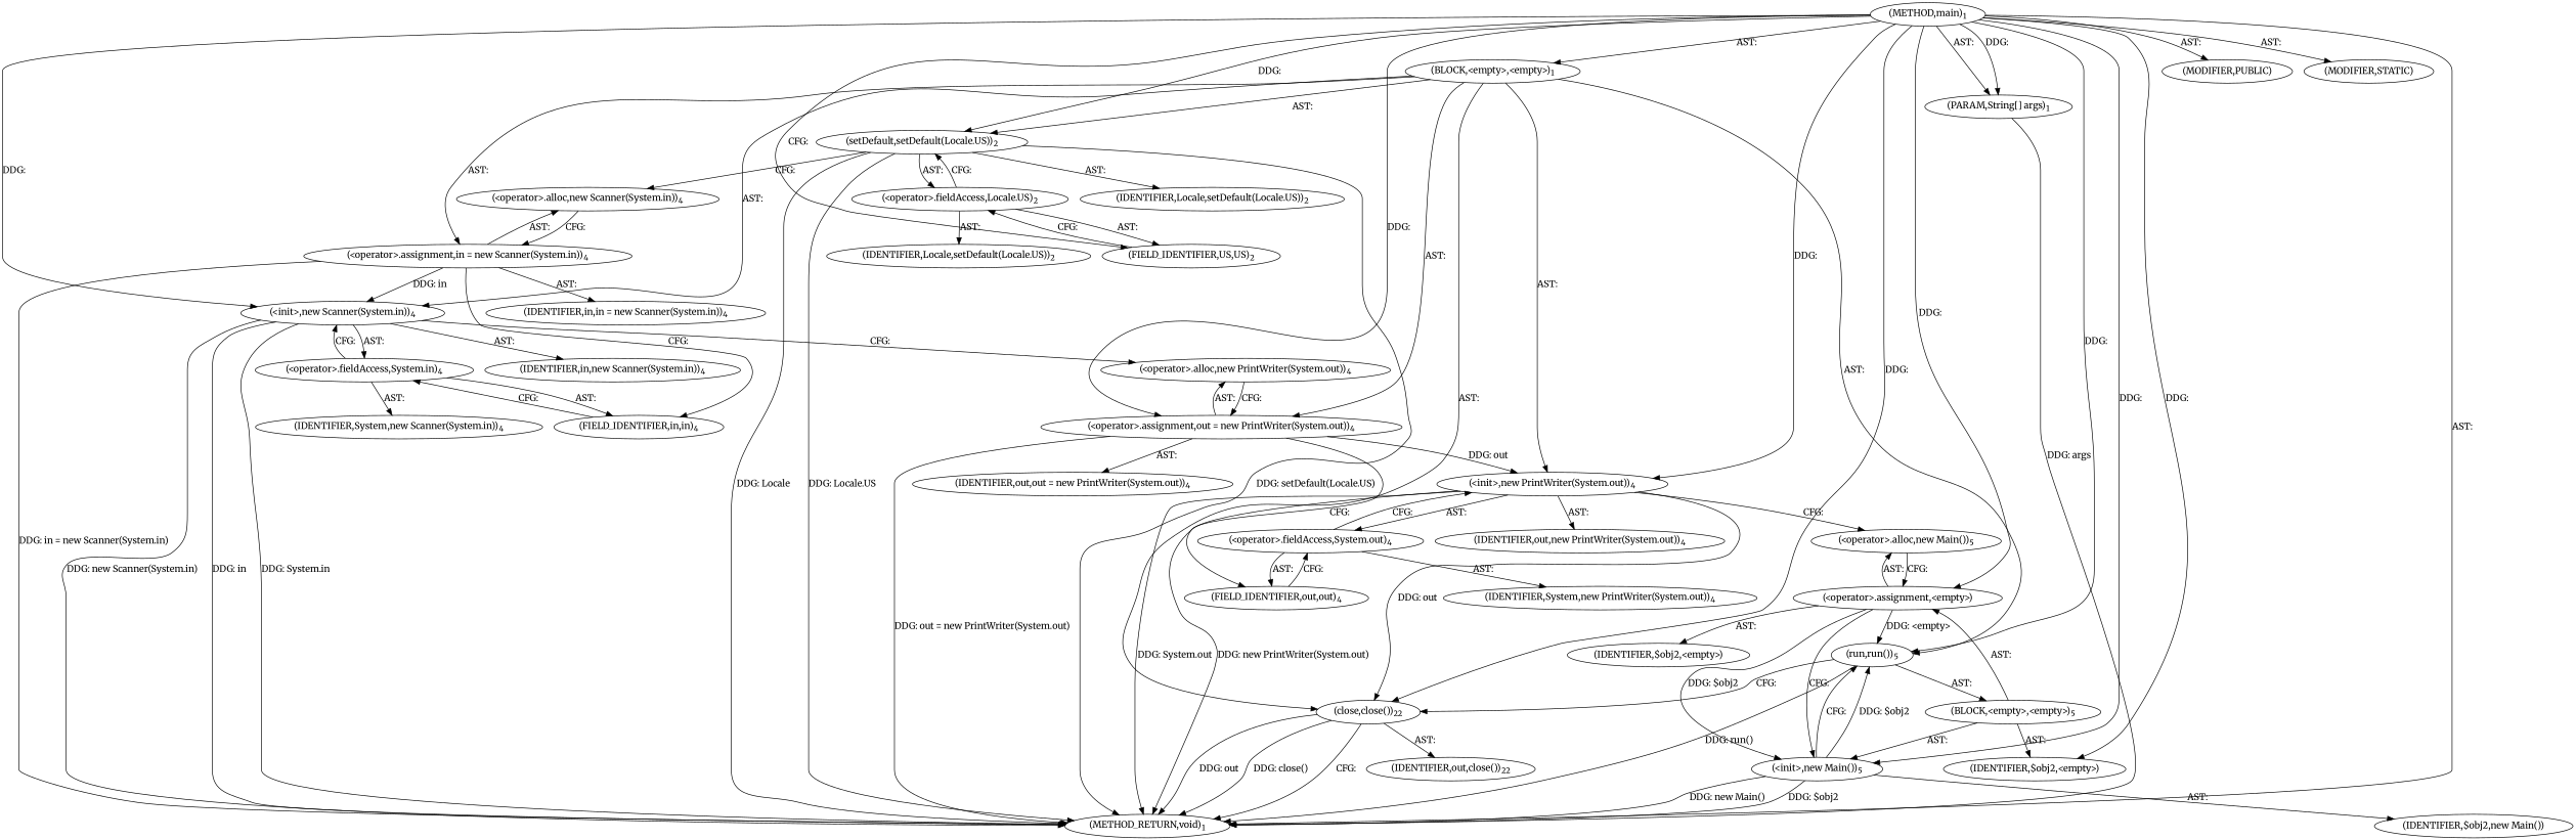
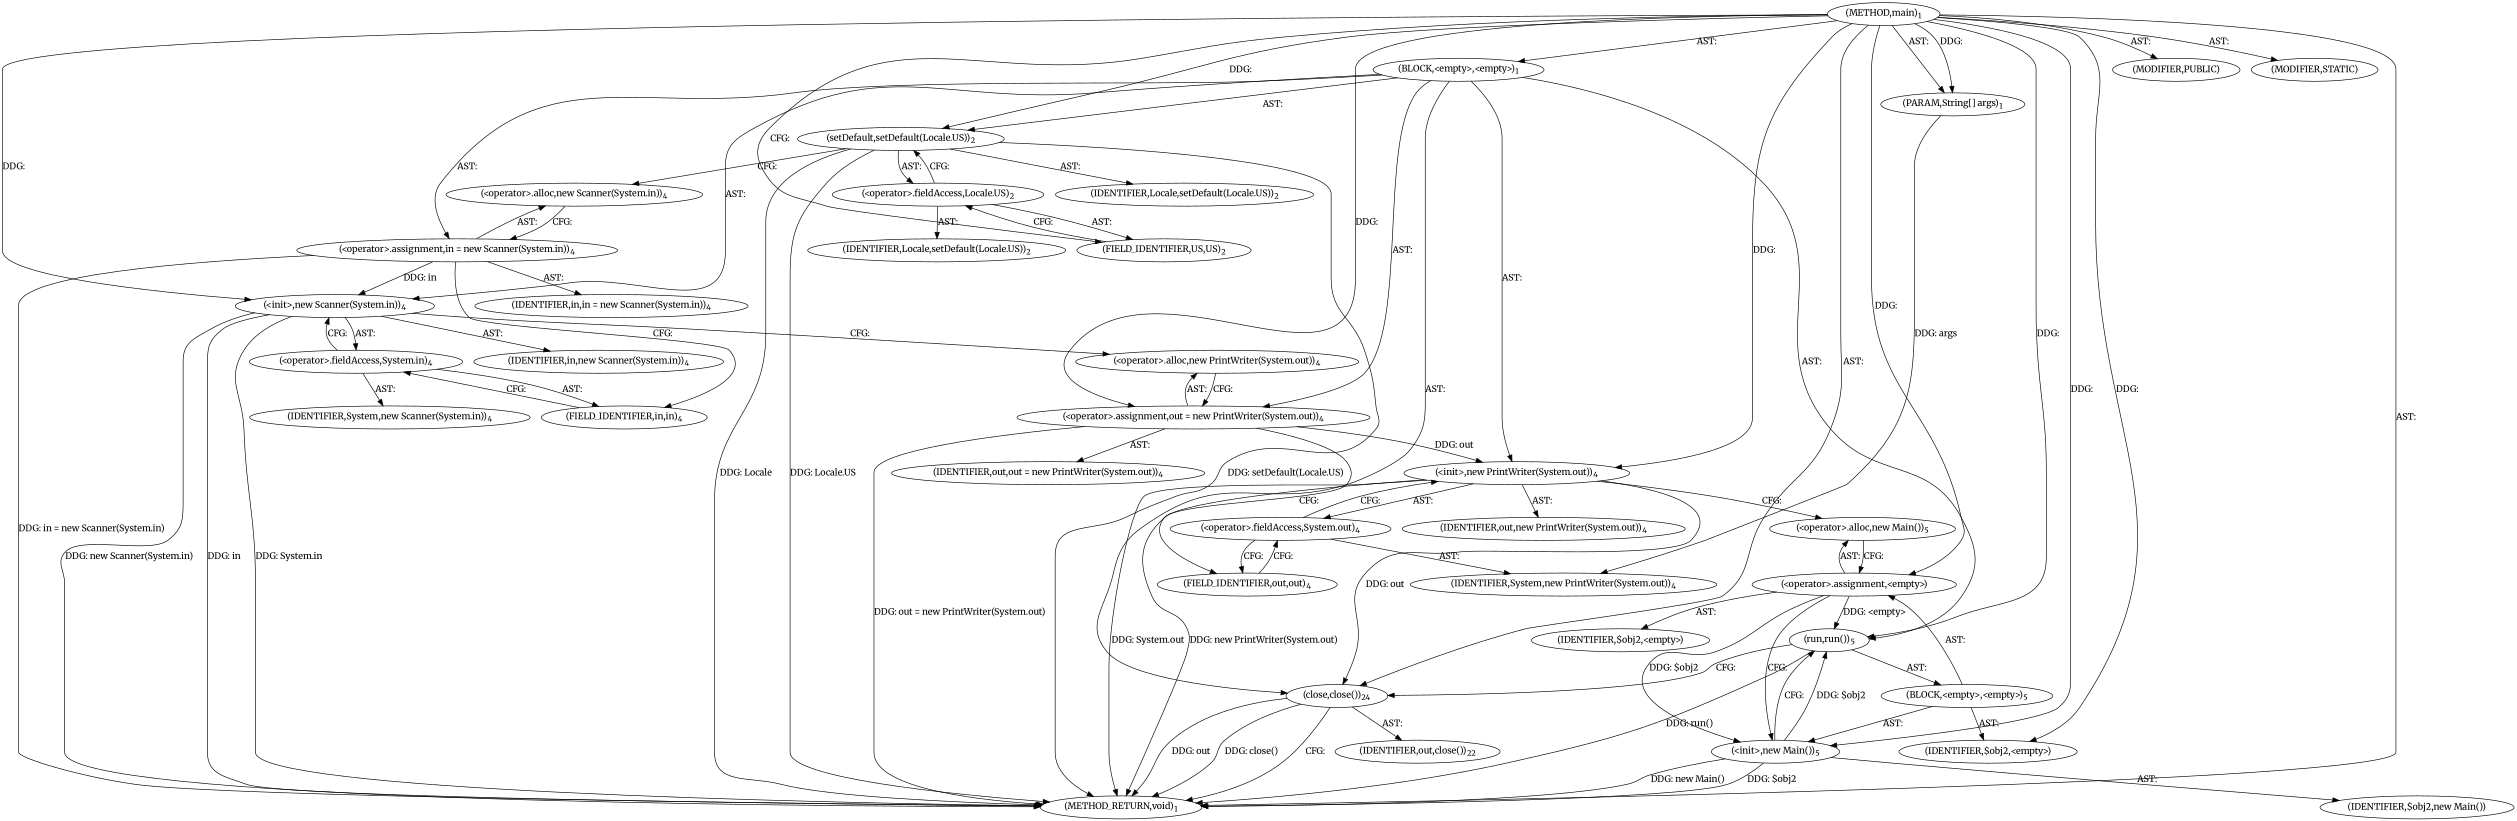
  digraph {
    fontname=Merriweather
    node [fontname=Merriweather]
    edge [fontname=Merriweather]
    n1 [label=<(METHOD,main)<SUB>1</SUB>>]
    n2 [label=<(PARAM,String[] args)<SUB>1</SUB>>]
    n3 [label=<(BLOCK,&lt;empty&gt;,&lt;empty&gt;)<SUB>1</SUB>>]
    n4 [label=<(setDefault,setDefault(Locale.US))<SUB>2</SUB>>]
    n5 [label=<(FIELD_IDENTIFIER,US,US)<SUB>2</SUB>>]
    n6 [label=<(&lt;init&gt;,new Scanner(System.in))<SUB>4</SUB>>]
    n7 [label=<(&lt;operator&gt;.assignment,out = new PrintWriter(System.out))<SUB>4</SUB>>]
    n8 [label=<(&lt;init&gt;,new PrintWriter(System.out))<SUB>4</SUB>>]
    n9 [label=<(run,run())<SUB>5</SUB>>]
    n10 [label=<(&lt;operator&gt;.assignment,&lt;empty&gt;)>]
    n11 [label=<(&lt;init&gt;,new Main())<SUB>5</SUB>>]
    n12 [label=<(IDENTIFIER,$obj2,&lt;empty&gt;)>]
-   n13 [label=<(close,close())<SUB>22</SUB>>]
+   n13 [label=<(close,close())<SUB>24</SUB>>]
    n14 [label=<(MODIFIER,PUBLIC)>]
    n15 [label=<(MODIFIER,STATIC)>]
    n16 [label=<(METHOD_RETURN,void)<SUB>1</SUB>>]
    n17 [label=<(&lt;operator&gt;.assignment,in = new Scanner(System.in))<SUB>4</SUB>>]
    n18 [label=<(IDENTIFIER,Locale,setDefault(Locale.US))<SUB>2</SUB>>]
    n19 [label=<(&lt;operator&gt;.fieldAccess,Locale.US)<SUB>2</SUB>>]
    n20 [label=<(&lt;operator&gt;.alloc,new Scanner(System.in))<SUB>4</SUB>>]
    n21 [label=<(IDENTIFIER,in,in = new Scanner(System.in))<SUB>4</SUB>>]
    n22 [label=<(FIELD_IDENTIFIER,in,in)<SUB>4</SUB>>]
    n23 [label=<(IDENTIFIER,in,new Scanner(System.in))<SUB>4</SUB>>]
    n24 [label=<(&lt;operator&gt;.fieldAccess,System.in)<SUB>4</SUB>>]
    n25 [label=<(&lt;operator&gt;.alloc,new PrintWriter(System.out))<SUB>4</SUB>>]
    n26 [label=<(IDENTIFIER,out,out = new PrintWriter(System.out))<SUB>4</SUB>>]
    n27 [label=<(FIELD_IDENTIFIER,out,out)<SUB>4</SUB>>]
    n28 [label=<(IDENTIFIER,out,new PrintWriter(System.out))<SUB>4</SUB>>]
    n29 [label=<(&lt;operator&gt;.fieldAccess,System.out)<SUB>4</SUB>>]
    n30 [label=<(&lt;operator&gt;.alloc,new Main())<SUB>5</SUB>>]
    n31 [label=<(BLOCK,&lt;empty&gt;,&lt;empty&gt;)<SUB>5</SUB>>]
    n32 [label=<(IDENTIFIER,$obj2,&lt;empty&gt;)>]
    n33 [label=<(IDENTIFIER,$obj2,new Main())>]
    n34 [label=<(IDENTIFIER,out,close())<SUB>22</SUB>>]
    n35 [label=<(IDENTIFIER,Locale,setDefault(Locale.US))<SUB>2</SUB>>]
    n36 [label=<(IDENTIFIER,System,new Scanner(System.in))<SUB>4</SUB>>]
    n37 [label=<(IDENTIFIER,System,new PrintWriter(System.out))<SUB>4</SUB>>]
    n1 -> n2 [label="AST: "]
    n1 -> n2 [label="DDG: "]
    n1 -> n3 [label="AST: "]
    n1 -> n4 [label="DDG: "]
    n1 -> n5 [label="CFG: "]
    n1 -> n6 [label="DDG: "]
    n1 -> n7 [label="DDG: "]
    n1 -> n8 [label="DDG: "]
    n1 -> n9 [label="DDG: "]
    n1 -> n10 [label="DDG: "]
    n1 -> n11 [label="DDG: "]
    n1 -> n12 [label="DDG: "]
-   n1 -> n13 [label="DDG: "]
+   n1 -> n13 [label="AST: "]
    n1 -> n14 [label="AST: "]
    n1 -> n15 [label="AST: "]
    n1 -> n16 [label="AST: "]
-   n2 -> n16 [label="DDG: args"]
+   n2 -> n37 [label="DDG: args"]
    n3 -> n4 [label="AST: "]
    n3 -> n6 [label="AST: "]
    n3 -> n7 [label="AST: "]
    n3 -> n8 [label="AST: "]
    n3 -> n9 [label="AST: "]
    n3 -> n13 [label="AST: "]
    n3 -> n17 [label="AST: "]
    n4 -> n16 [label="DDG: Locale"]
    n4 -> n16 [label="DDG: Locale.US"]
    n4 -> n16 [label="DDG: setDefault(Locale.US)"]
    n4 -> n18 [label="AST: "]
    n4 -> n19 [label="AST: "]
    n4 -> n20 [label="CFG: "]
    n5 -> n19 [label="CFG: "]
    n6 -> n16 [label="DDG: in"]
    n6 -> n16 [label="DDG: System.in"]
    n6 -> n16 [label="DDG: new Scanner(System.in)"]
    n6 -> n23 [label="AST: "]
    n6 -> n24 [label="AST: "]
    n6 -> n25 [label="CFG: "]
    n7 -> n8 [label="DDG: out"]
    n7 -> n16 [label="DDG: out = new PrintWriter(System.out)"]
    n7 -> n25 [label="AST: "]
    n7 -> n26 [label="AST: "]
    n7 -> n27 [label="CFG: "]
    n8 -> n13 [label="DDG: out"]
    n8 -> n16 [label="DDG: System.out"]
    n8 -> n16 [label="DDG: new PrintWriter(System.out)"]
    n8 -> n28 [label="AST: "]
    n8 -> n29 [label="AST: "]
    n8 -> n30 [label="CFG: "]
    n9 -> n13 [label="CFG: "]
    n9 -> n16 [label="DDG: run()"]
    n9 -> n31 [label="AST: "]
    n10 -> n9 [label="DDG: &lt;empty&gt;"]
    n10 -> n11 [label="CFG: "]
    n10 -> n11 [label="DDG: $obj2"]
    n10 -> n30 [label="AST: "]
    n10 -> n32 [label="AST: "]
    n11 -> n9 [label="CFG: "]
    n11 -> n9 [label="DDG: $obj2"]
    n11 -> n16 [label="DDG: $obj2"]
    n11 -> n16 [label="DDG: new Main()"]
    n11 -> n33 [label="AST: "]
    n13 -> n16 [label="CFG: "]
    n13 -> n16 [label="DDG: out"]
    n13 -> n16 [label="DDG: close()"]
    n13 -> n34 [label="AST: "]
    n17 -> n6 [label="DDG: in"]
    n17 -> n16 [label="DDG: in = new Scanner(System.in)"]
    n17 -> n20 [label="AST: "]
    n17 -> n21 [label="AST: "]
    n17 -> n22 [label="CFG: "]
    n19 -> n4 [label="CFG: "]
    n19 -> n5 [label="AST: "]
    n19 -> n35 [label="AST: "]
    n20 -> n17 [label="CFG: "]
    n22 -> n24 [label="CFG: "]
    n24 -> n6 [label="CFG: "]
    n24 -> n22 [label="AST: "]
    n24 -> n36 [label="AST: "]
    n25 -> n7 [label="CFG: "]
    n27 -> n29 [label="CFG: "]
    n29 -> n8 [label="CFG: "]
-   n29 -> n27 [label="AST: "]
+   n29 -> n27 [label="CFG: "]
    n29 -> n37 [label="AST: "]
    n30 -> n10 [label="CFG: "]
    n31 -> n10 [label="AST: "]
    n31 -> n11 [label="AST: "]
    n31 -> n12 [label="AST: "]
  }
